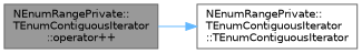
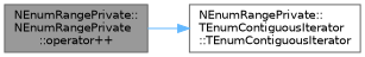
  digraph {
    rankdir=LR
    node [fontname=Helvetica fontsize=10 shape=box style=filled]
-   n1 [color=gray40 fillcolor=grey60 fontcolor=black height=0.2 label="NEnumRangePrivate::\lTEnumContiguousIterator\l::operator++" width=0.4]
+   n1 [color=gray40 fillcolor=grey60 fontcolor=black height=0.2 label="NEnumRangePrivate::\lNEnumRangePrivate\l::operator++" width=0.4]
    n2 [color=grey40 fillcolor=white height=0.2 label="NEnumRangePrivate::\lTEnumContiguousIterator\l::TEnumContiguousIterator" width=0.4]
    n1 -> n2 [color=steelblue1 fontname=Helvetica fontsize=10 labelfontname=Helvetica labelfontsize=10 style=solid]
  }
